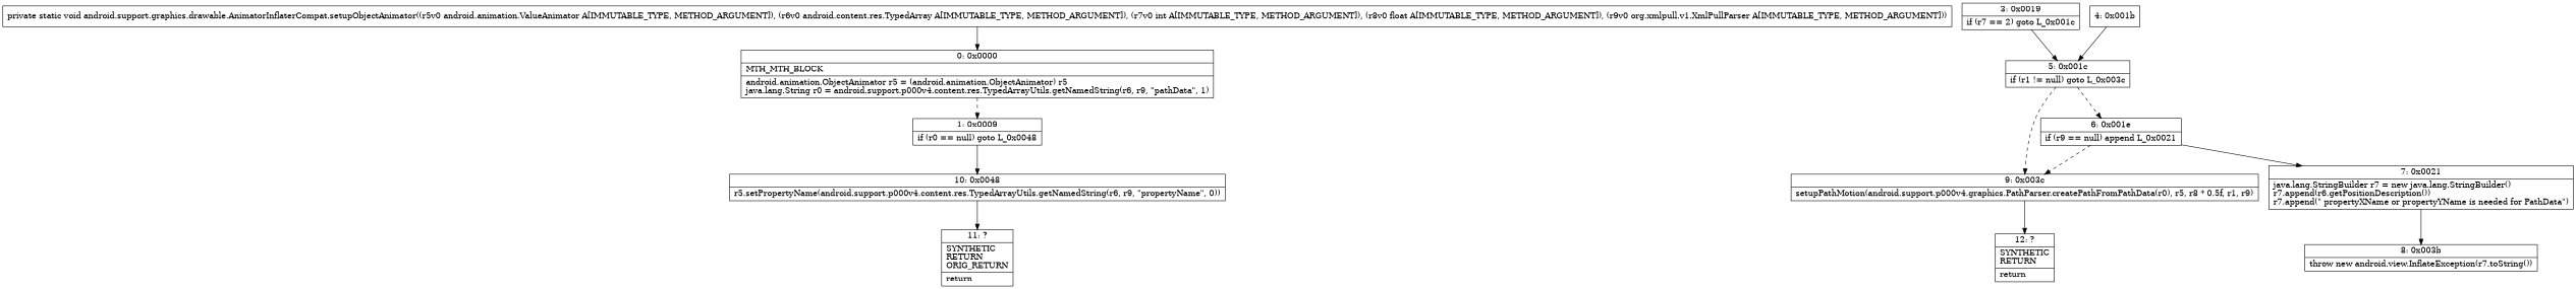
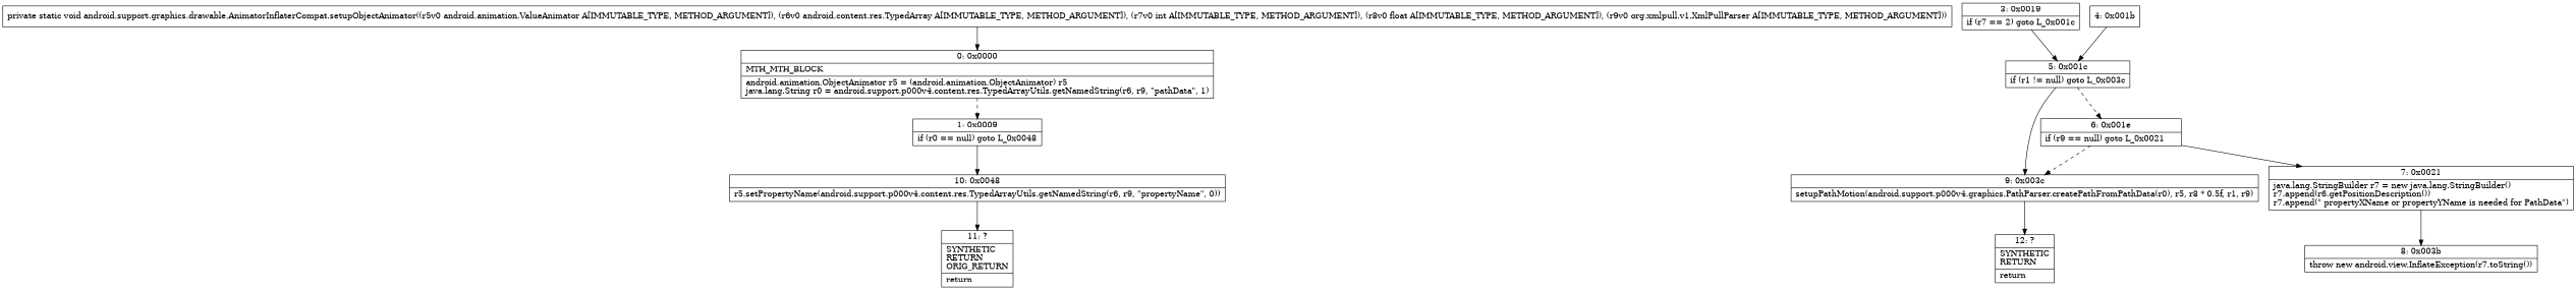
  digraph {
    node [shape=record]
    n1 [label="{0\:\ 0x0000|MTH_MTH_BLOCK\l|android.animation.ObjectAnimator r5 = (android.animation.ObjectAnimator) r5\ljava.lang.String r0 = android.support.p000v4.content.res.TypedArrayUtils.getNamedString(r6, r9, \"pathData\", 1)\l}"]
    n2 [label="{1\:\ 0x0009|if (r0 == null) goto L_0x0048\l}"]
    n3 [label="{10\:\ 0x0048|r5.setPropertyName(android.support.p000v4.content.res.TypedArrayUtils.getNamedString(r6, r9, \"propertyName\", 0))\l}"]
    n4 [label="{11\:\ ?|SYNTHETIC\lRETURN\lORIG_RETURN\l|return\l}"]
    n5 [label="{3\:\ 0x0019|if (r7 == 2) goto L_0x001c\l}"]
    n6 [label="{5\:\ 0x001c|if (r1 != null) goto L_0x003c\l}"]
    n7 [label="{4\:\ 0x001b}"]
-   n8 [label="{6\:\ 0x001e|if (r9 == null) append L_0x0021\l}"]
+   n8 [label="{6\:\ 0x001e|if (r9 == null) goto L_0x0021\l}"]
    n9 [label="{9\:\ 0x003c|setupPathMotion(android.support.p000v4.graphics.PathParser.createPathFromPathData(r0), r5, r8 * 0.5f, r1, r9)\l}"]
    n10 [label="{7\:\ 0x0021|java.lang.StringBuilder r7 = new java.lang.StringBuilder()\lr7.append(r6.getPositionDescription())\lr7.append(\" propertyXName or propertyYName is needed for PathData\")\l}"]
    n11 [label="{12\:\ ?|SYNTHETIC\lRETURN\l|return\l}"]
    n12 [label="{8\:\ 0x003b|throw new android.view.InflateException(r7.toString())\l}"]
    n13 [label="{private static void android.support.graphics.drawable.AnimatorInflaterCompat.setupObjectAnimator((r5v0 android.animation.ValueAnimator A[IMMUTABLE_TYPE, METHOD_ARGUMENT]), (r6v0 android.content.res.TypedArray A[IMMUTABLE_TYPE, METHOD_ARGUMENT]), (r7v0 int A[IMMUTABLE_TYPE, METHOD_ARGUMENT]), (r8v0 float A[IMMUTABLE_TYPE, METHOD_ARGUMENT]), (r9v0 org.xmlpull.v1.XmlPullParser A[IMMUTABLE_TYPE, METHOD_ARGUMENT])) }"]
    n1 -> n2 [style=dashed]
    n2 -> n3
    n3 -> n4
    n5 -> n6
    n6 -> n8 [style=dashed]
-   n6 -> n9 [style=dashed]
+   n6 -> n9
    n7 -> n6
    n8 -> n9 [style=dashed]
    n8 -> n10
    n9 -> n11
    n10 -> n12
    n13 -> n1
  }
